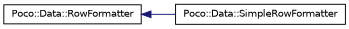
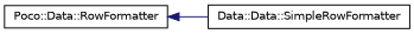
  digraph {
    rankdir=LR
    node [color=black fillcolor=white fontname=Helvetica fontsize=10 shape=record style=filled]
    n1 [height=0.2 label="Poco::Data::RowFormatter" width=0.4]
-   n2 [height=0.2 label="Poco::Data::SimpleRowFormatter" width=0.4]
+   n2 [height=0.2 label="Data::Data::SimpleRowFormatter" width=0.4]
    n1 -> n2 [color=midnightblue dir=back fontname=Helvetica fontsize=10 labelfontname=Helvetica labelfontsize=10 style=solid]
  }
